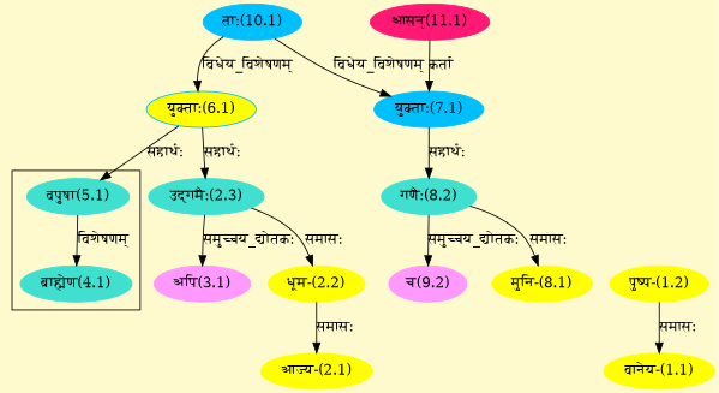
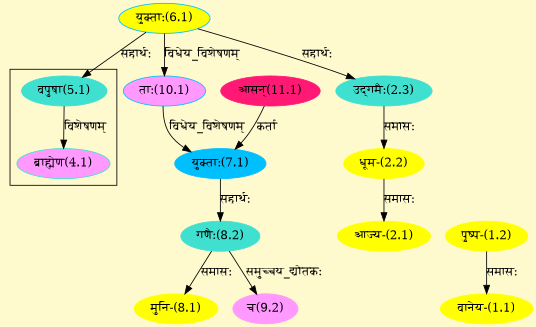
  digraph {
    bgcolor=lemonchiffon1
    compound=true
    rankdir=BT
    node [color="#FFFF00" style=filled]
    edge [dir=back]
-   n1 [color="#40E0D0" label="ब्राह्मेण(4.1)"]
+   n1 [color="#40E0D0" label="ब्राह्मेण(4.1)" fillcolor="#FF99FF"]
    n2 [color="#40E0D0" label="वपुषा(5.1)"]
    n3 [color="#00BFFF" fillcolor="#FFFF00" label="युक्ताः(6.1)"]
-   n4 [color="#00BFFF" label="ताः(10.1)"]
+   n4 [color="#00BFFF" label="ताः(10.1)" fillcolor="#FF99FF"]
    n5 [label="वानेय-(1.1)"]
    n6 [label="पुष्प-(1.2)"]
    n7 [label="आज्य-(2.1)"]
    n8 [label="धूम-(2.2)"]
    n9 [color="#40E0D0" label="उद्गमैः(2.3)"]
-   n10 [color="#FF99FF" label="अपि(3.1)"]
    n11 [color="#FF1975" label="आसन्(11.1)"]
    n12 [color="#00BFFF" label="युक्ताः(7.1)"]
    n13 [label="मुनि-(8.1)"]
    n14 [color="#40E0D0" label="गणैः(8.2)"]
    n15 [color="#FF99FF" label="च(9.2)"]
    subgraph cluster_1 {
      n1
      n2
    }
    n1 -> n2 [label="विशेषणम्"]
    n2 -> n3 [label="सहार्थः"]
-   n3 -> n4 [label="विधेय_विशेषणम्"]
+   n4 -> n3 [label="विधेय_विशेषणम्"]
    n5 -> n6 [label="समासः"]
    n7 -> n8 [label="समासः"]
    n8 -> n9 [label="समासः"]
    n9 -> n3 [label="सहार्थः"]
-   n10 -> n9 [label="समुच्चय_द्योतकः"]
    n12 -> n4 [label="विधेय_विशेषणम्"]
    n12 -> n11 [label="कर्ता"]
    n13 -> n14 [label="समासः"]
    n14 -> n12 [label="सहार्थः"]
    n15 -> n14 [label="समुच्चय_द्योतकः"]
  }
